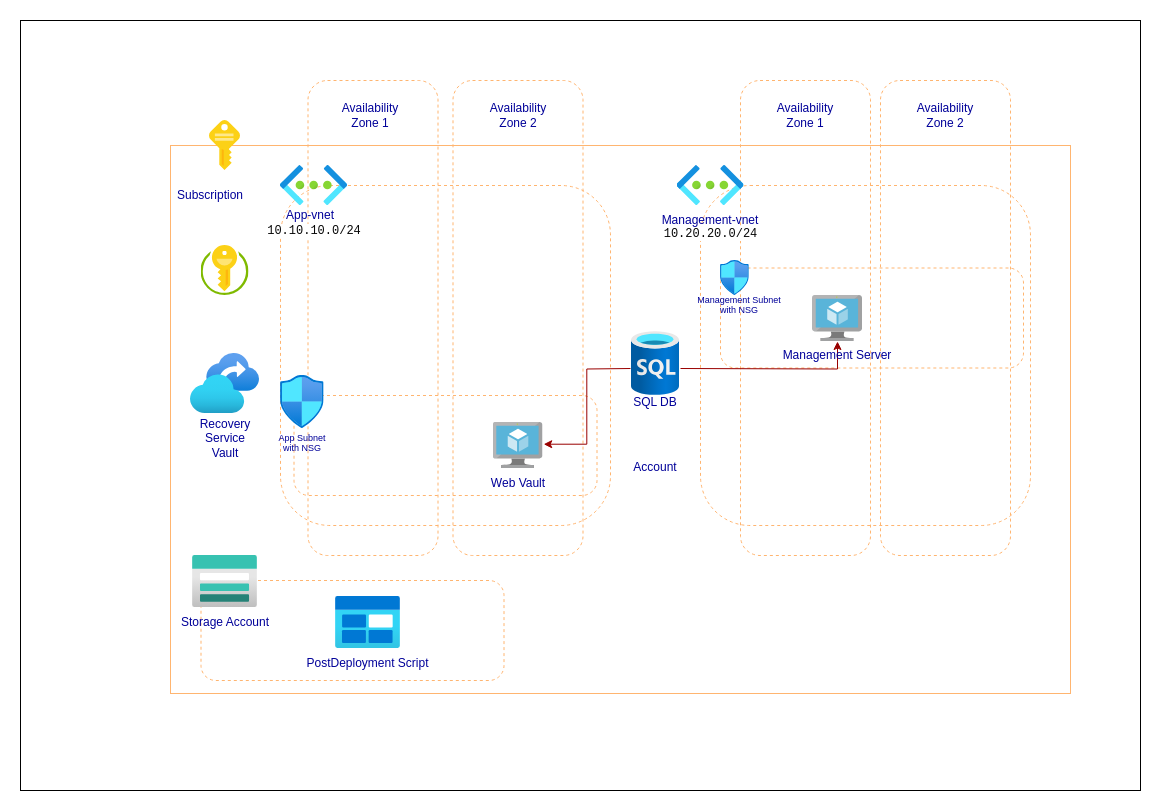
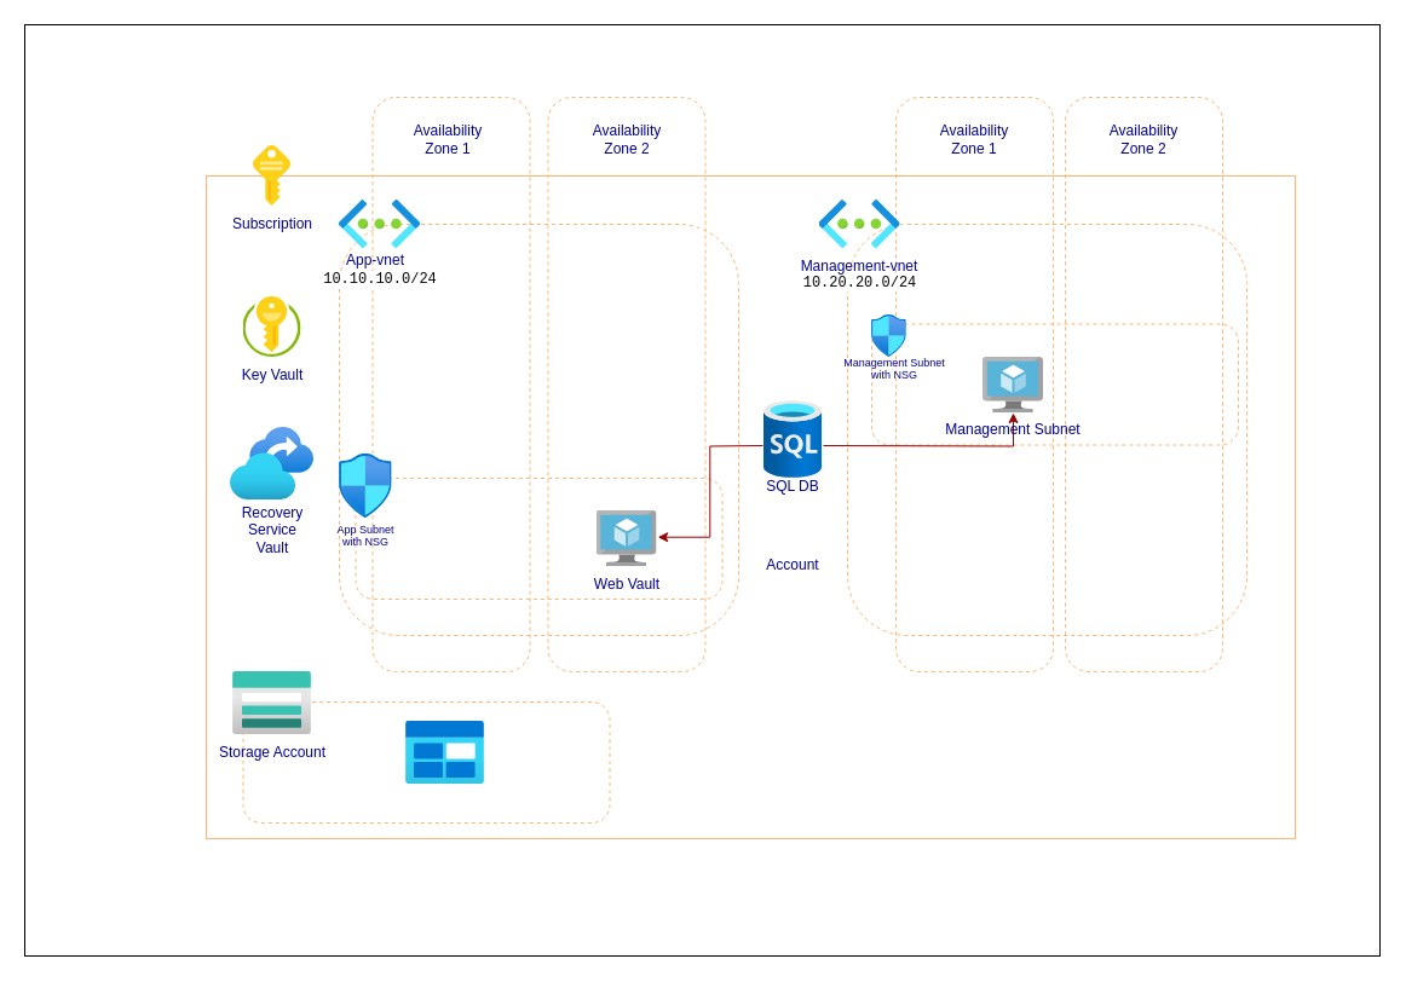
  <mxCell id="0" />
  <mxCell id="1" parent="0" />
  <mxCell id="2" value="" style="rounded=0;whiteSpace=wrap;html=1;fillColor=#ffffff;" parent="1" vertex="1"><mxGeometry x="20" y="20" width="1120" height="770" as="geometry" /></mxCell>
  <mxCell id="3" value="" style="rounded=1;whiteSpace=wrap;html=1;dashed=1;fillColor=none;fontColor=#000099;strokeColor=#FFB570;" parent="1" vertex="1"><mxGeometry x="200.5" y="580" width="303" height="100" as="geometry" /></mxCell>
  <mxCell id="4" value="" style="rounded=1;whiteSpace=wrap;html=1;dashed=1;fillColor=none;fontColor=#000099;strokeColor=#FFB570;" parent="1" vertex="1"><mxGeometry x="293.5" y="395" width="303" height="100" as="geometry" /></mxCell>
  <mxCell id="5" value="" style="rounded=1;whiteSpace=wrap;html=1;dashed=1;fillColor=none;fontColor=#000099;strokeColor=#FFB570;" parent="1" vertex="1"><mxGeometry x="720" y="267.5" width="303" height="100" as="geometry" /></mxCell>
  <mxCell id="6" value="" style="rounded=1;whiteSpace=wrap;html=1;fillColor=none;dashed=1;fontColor=#000099;strokeColor=#FFB570;" parent="1" vertex="1"><mxGeometry x="740" y="80" width="130" height="475" as="geometry" /></mxCell>
  <mxCell id="7" value="" style="rounded=1;whiteSpace=wrap;html=1;dashed=1;fillColor=none;fontColor=#000099;strokeColor=#FFB570;" parent="1" vertex="1"><mxGeometry x="700" y="185" width="330" height="340" as="geometry" /></mxCell>
  <mxCell id="8" value="" style="rounded=1;whiteSpace=wrap;html=1;fillColor=none;dashed=1;fontColor=#000099;strokeColor=#FFB570;" parent="1" vertex="1"><mxGeometry x="452.5" y="80" width="130" height="475" as="geometry" /></mxCell>
  <mxCell id="9" value="" style="rounded=0;whiteSpace=wrap;html=1;gradientColor=default;fillColor=none;fontColor=#000099;strokeColor=#FFB570;" parent="1" vertex="1"><mxGeometry x="170" y="145" width="900" height="548" as="geometry" /></mxCell>
  <mxCell id="10" value="" style="rounded=1;whiteSpace=wrap;html=1;dashed=1;fillColor=none;fontColor=#000099;strokeColor=#FFB570;" parent="1" vertex="1"><mxGeometry x="280" y="185" width="330" height="340" as="geometry" /></mxCell>
  <mxCell id="11" value="" style="rounded=1;whiteSpace=wrap;html=1;fillColor=none;dashed=1;fontColor=#000099;strokeColor=#FFB570;" parent="1" vertex="1"><mxGeometry x="307.5" y="80" width="130" height="475" as="geometry" /></mxCell>
  <mxCell id="12" value="" style="image;sketch=0;aspect=fixed;html=1;points=[];align=center;fontSize=12;image=img/lib/mscae/Key.svg;fontColor=#000099;strokeColor=#FFB570;" parent="1" vertex="1"><mxGeometry x="209" y="120" width="31" height="50" as="geometry" /></mxCell>
  <mxCell id="13" value="" style="image;sketch=0;aspect=fixed;html=1;points=[];align=center;fontSize=12;image=img/lib/mscae/Key_Vaults.svg;fontColor=#000099;strokeColor=#FFB570;" parent="1" vertex="1"><mxGeometry x="200.5" y="245" width="48" height="50" as="geometry" /></mxCell>
  <mxCell id="14" value="" style="image;aspect=fixed;html=1;points=[];align=center;fontSize=12;image=img/lib/azure2/management_governance/Recovery_Services_Vaults.svg;fontColor=#000099;strokeColor=#FFB570;" parent="1" vertex="1"><mxGeometry x="190" y="353" width="69" height="60" as="geometry" /></mxCell>
  <mxCell id="15" value="" style="image;aspect=fixed;html=1;points=[];align=center;fontSize=12;image=img/lib/azure2/networking/Network_Security_Groups.svg;fontColor=#000099;strokeColor=#FFB570;" parent="1" vertex="1"><mxGeometry x="720" y="260" width="28.83" height="35" as="geometry" /></mxCell>
  <mxCell id="16" value="" style="image;sketch=0;aspect=fixed;html=1;points=[];align=center;fontSize=12;image=img/lib/mscae/Virtual_Machine.svg;fontColor=#000099;strokeColor=#FFB570;" parent="1" vertex="1"><mxGeometry x="812" y="295" width="50" height="46" as="geometry" /></mxCell>
  <mxCell id="17" value="" style="image;aspect=fixed;html=1;points=[];align=center;fontSize=12;image=img/lib/azure2/storage/Storage_Accounts.svg;fontColor=#000099;strokeColor=#FFB570;" parent="1" vertex="1"><mxGeometry x="192" y="555" width="65" height="52" as="geometry" /></mxCell>
  <mxCell id="18" value="" style="image;aspect=fixed;html=1;points=[];align=center;fontSize=12;image=img/lib/azure2/general/Blob_Block.svg;fontColor=#000099;strokeColor=#FFB570;" parent="1" vertex="1"><mxGeometry x="335" y="596" width="65" height="52" as="geometry" /></mxCell>
- <mxCell id="19" value="Subscription" style="text;html=1;strokeColor=none;fillColor=none;align=center;verticalAlign=middle;whiteSpace=wrap;rounded=0;fontColor=#000099;" parent="1" vertex="1"><mxGeometry x="179.5" y="180" width="60" height="30" as="geometry" /></mxCell>
+ <mxCell id="19" value="Subscription" style="text;html=1;strokeColor=none;fillColor=none;align=center;verticalAlign=middle;whiteSpace=wrap;rounded=0;fontColor=#000099;" parent="1" vertex="1"><mxGeometry x="194.5" y="170" width="60" height="30" as="geometry" /></mxCell>
+ <mxCell id="20" value="Key Vault" style="text;html=1;strokeColor=none;fillColor=none;align=center;verticalAlign=middle;whiteSpace=wrap;rounded=0;fontColor=#000099;" parent="1" vertex="1"><mxGeometry x="194.5" y="295" width="60" height="30" as="geometry" /></mxCell>
  <mxCell id="21" value="Recovery Service Vault" style="text;html=1;strokeColor=none;fillColor=none;align=center;verticalAlign=middle;whiteSpace=wrap;rounded=0;fontColor=#000099;" parent="1" vertex="1"><mxGeometry x="194.5" y="423" width="60" height="30" as="geometry" /></mxCell>
  <mxCell id="22" value="" style="rounded=1;whiteSpace=wrap;html=1;fillColor=none;dashed=1;fontColor=#000099;strokeColor=#FFB570;" parent="1" vertex="1"><mxGeometry x="880" y="80" width="130" height="475" as="geometry" /></mxCell>
  <mxCell id="23" value="" style="image;sketch=0;aspect=fixed;html=1;points=[];align=center;fontSize=12;image=img/lib/mscae/Virtual_Machine.svg;fontColor=#000099;strokeColor=#FFB570;" parent="1" vertex="1"><mxGeometry x="492.5" y="422" width="50" height="46" as="geometry" /></mxCell>
  <mxCell id="24" value="" style="shape=doubleArrow;whiteSpace=wrap;html=1;fontColor=#000099;strokeColor=none;" parent="1" vertex="1"><mxGeometry x="610" y="428" width="90" height="40" as="geometry" /></mxCell>
  <mxCell id="25" value="Account" style="text;html=1;strokeColor=none;fillColor=none;align=center;verticalAlign=middle;whiteSpace=wrap;rounded=0;fontColor=#000099;" parent="1" vertex="1"><mxGeometry x="625" y="460" width="60" height="13" as="geometry" /></mxCell>
  <mxCell id="26" value="" style="edgeStyle=orthogonalEdgeStyle;rounded=0;orthogonalLoop=1;jettySize=auto;html=1;entryX=1.014;entryY=0.472;entryDx=0;entryDy=0;entryPerimeter=0;fillColor=#a20025;strokeColor=#990000;fontColor=#000099;" parent="1" target="23" edge="1"><mxGeometry relative="1" as="geometry"><mxPoint x="630" y="368" as="sourcePoint" /></mxGeometry></mxCell>
  <mxCell id="27" style="edgeStyle=orthogonalEdgeStyle;rounded=0;orthogonalLoop=1;jettySize=auto;html=1;strokeColor=#990000;fontColor=#000099;" parent="1" target="16" edge="1"><mxGeometry relative="1" as="geometry"><mxPoint x="680" y="368" as="sourcePoint" /></mxGeometry></mxCell>
  <mxCell id="28" value="" style="image;aspect=fixed;html=1;points=[];align=center;fontSize=12;image=img/lib/azure2/networking/Virtual_Networks.svg;fontColor=#000099;strokeColor=#FFB570;" parent="1" vertex="1"><mxGeometry x="676.5" y="165" width="67" height="40" as="geometry" /></mxCell>
  <mxCell id="29" value="" style="image;aspect=fixed;html=1;points=[];align=center;fontSize=12;image=img/lib/azure2/networking/Virtual_Networks.svg;fontColor=#000099;strokeColor=#FFB570;" parent="1" vertex="1"><mxGeometry x="280" y="165" width="67" height="40" as="geometry" /></mxCell>
  <mxCell id="30" value="App-vnet" style="text;html=1;strokeColor=none;fillColor=none;align=center;verticalAlign=middle;whiteSpace=wrap;rounded=0;fontColor=#000099;" parent="1" vertex="1"><mxGeometry x="280" y="200" width="60" height="30" as="geometry" /></mxCell>
  <mxCell id="31" value="Management-vnet" style="text;html=1;strokeColor=none;fillColor=none;align=center;verticalAlign=middle;whiteSpace=wrap;rounded=0;fontColor=#000099;" parent="1" vertex="1"><mxGeometry x="660" y="205" width="100" height="30" as="geometry" /></mxCell>
  <mxCell id="32" value="&lt;p style=&quot;line-height: 110%; font-size: 9px;&quot;&gt;Management Subnet&lt;br&gt;with NSG&lt;/p&gt;" style="text;html=1;strokeColor=none;fillColor=none;align=center;verticalAlign=middle;whiteSpace=wrap;rounded=0;fontColor=#000099;" parent="1" vertex="1"><mxGeometry x="693.5" y="290" width="90" height="30" as="geometry" /></mxCell>
  <mxCell id="33" value="SQL DB" style="text;html=1;strokeColor=none;fillColor=none;align=center;verticalAlign=middle;whiteSpace=wrap;rounded=0;fontColor=#000099;" parent="1" vertex="1"><mxGeometry x="625" y="386.5" width="60" height="30" as="geometry" /></mxCell>
  <mxCell id="34" value="&lt;p style=&quot;line-height: 110%; font-size: 9px;&quot;&gt;App Subnet&lt;br&gt;with NSG&lt;/p&gt;" style="text;html=1;strokeColor=none;fillColor=none;align=center;verticalAlign=middle;whiteSpace=wrap;rounded=0;fontColor=#000099;" parent="1" vertex="1"><mxGeometry x="271.83" y="428" width="60" height="30" as="geometry" /></mxCell>
  <mxCell id="35" value="Availability Zone 1" style="text;html=1;strokeColor=none;fillColor=none;align=center;verticalAlign=middle;whiteSpace=wrap;rounded=0;fontColor=#000099;" parent="1" vertex="1"><mxGeometry x="340" y="100" width="60" height="30" as="geometry" /></mxCell>
  <mxCell id="36" value="Availability Zone 1" style="text;html=1;strokeColor=none;fillColor=none;align=center;verticalAlign=middle;whiteSpace=wrap;rounded=0;fontColor=#000099;" parent="1" vertex="1"><mxGeometry x="775" y="100" width="60" height="30" as="geometry" /></mxCell>
  <mxCell id="37" value="Availability Zone 2" style="text;html=1;strokeColor=none;fillColor=none;align=center;verticalAlign=middle;whiteSpace=wrap;rounded=0;fontColor=#000099;" parent="1" vertex="1"><mxGeometry x="487.5" y="100" width="60" height="30" as="geometry" /></mxCell>
  <mxCell id="38" value="Availability Zone 2" style="text;html=1;strokeColor=none;fillColor=none;align=center;verticalAlign=middle;whiteSpace=wrap;rounded=0;fontColor=#000099;" parent="1" vertex="1"><mxGeometry x="915" y="100" width="60" height="30" as="geometry" /></mxCell>
  <mxCell id="39" value="Web Vault" style="text;html=1;strokeColor=none;fillColor=none;align=center;verticalAlign=middle;whiteSpace=wrap;rounded=0;fontColor=#000099;" parent="1" vertex="1"><mxGeometry x="477.5" y="468" width="80" height="30" as="geometry" /></mxCell>
- <mxCell id="40" value="Management Server" style="text;html=1;strokeColor=none;fillColor=none;align=center;verticalAlign=middle;whiteSpace=wrap;rounded=0;fontColor=#000099;" parent="1" vertex="1"><mxGeometry x="777" y="340" width="120" height="30" as="geometry" /></mxCell>
+ <mxCell id="40" value="Management Subnet" style="text;html=1;strokeColor=none;fillColor=none;align=center;verticalAlign=middle;whiteSpace=wrap;rounded=0;fontColor=#000099;" parent="1" vertex="1"><mxGeometry x="777" y="340" width="120" height="30" as="geometry" /></mxCell>
  <mxCell id="41" value="Storage Account" style="text;html=1;strokeColor=none;fillColor=none;align=center;verticalAlign=middle;whiteSpace=wrap;rounded=0;fontColor=#000099;" parent="1" vertex="1"><mxGeometry x="174.5" y="607" width="100" height="30" as="geometry" /></mxCell>
- <mxCell id="42" value="PostDeployment Script" style="text;html=1;strokeColor=none;fillColor=none;align=center;verticalAlign=middle;whiteSpace=wrap;rounded=0;fontColor=#000099;" parent="1" vertex="1"><mxGeometry x="305" y="648" width="125" height="30" as="geometry" /></mxCell>
  <mxCell id="43" value="&lt;div style=&quot;font-family: Menlo, Monaco, &amp;quot;Courier New&amp;quot;, monospace; line-height: 18px;&quot;&gt;&lt;span style=&quot;background-color: rgb(255, 255, 255);&quot;&gt;&lt;font color=&quot;#080808&quot;&gt;10.20.20.0/24&lt;/font&gt;&lt;/span&gt;&lt;/div&gt;" style="text;html=1;strokeColor=none;fillColor=none;align=center;verticalAlign=middle;whiteSpace=wrap;rounded=0;" parent="1" vertex="1"><mxGeometry x="663.5" y="218" width="93" height="30" as="geometry" /></mxCell>
  <mxCell id="44" value="&lt;div style=&quot;font-family: Menlo, Monaco, &amp;quot;Courier New&amp;quot;, monospace; line-height: 18px;&quot;&gt;&lt;span style=&quot;background-color: rgb(255, 255, 255);&quot;&gt;&lt;font color=&quot;#080808&quot;&gt;10.10.10.0/24&lt;/font&gt;&lt;/span&gt;&lt;/div&gt;" style="text;html=1;align=center;verticalAlign=middle;whiteSpace=wrap;rounded=0;fillColor=none;" parent="1" vertex="1"><mxGeometry x="283.5" y="215" width="60" height="30" as="geometry" /></mxCell>
  <mxCell id="45" value="" style="image;aspect=fixed;html=1;points=[];align=center;fontSize=12;image=img/lib/azure2/networking/Network_Security_Groups.svg;fontColor=#000099;strokeColor=#FFB570;" parent="1" vertex="1"><mxGeometry x="280" y="375" width="43.65" height="53" as="geometry" /></mxCell>
  <mxCell id="46" value="" style="image;aspect=fixed;html=1;points=[];align=center;fontSize=12;image=img/lib/azure2/databases/SQL_Database.svg;" parent="1" vertex="1"><mxGeometry x="631" y="331" width="48" height="64" as="geometry" /></mxCell>
